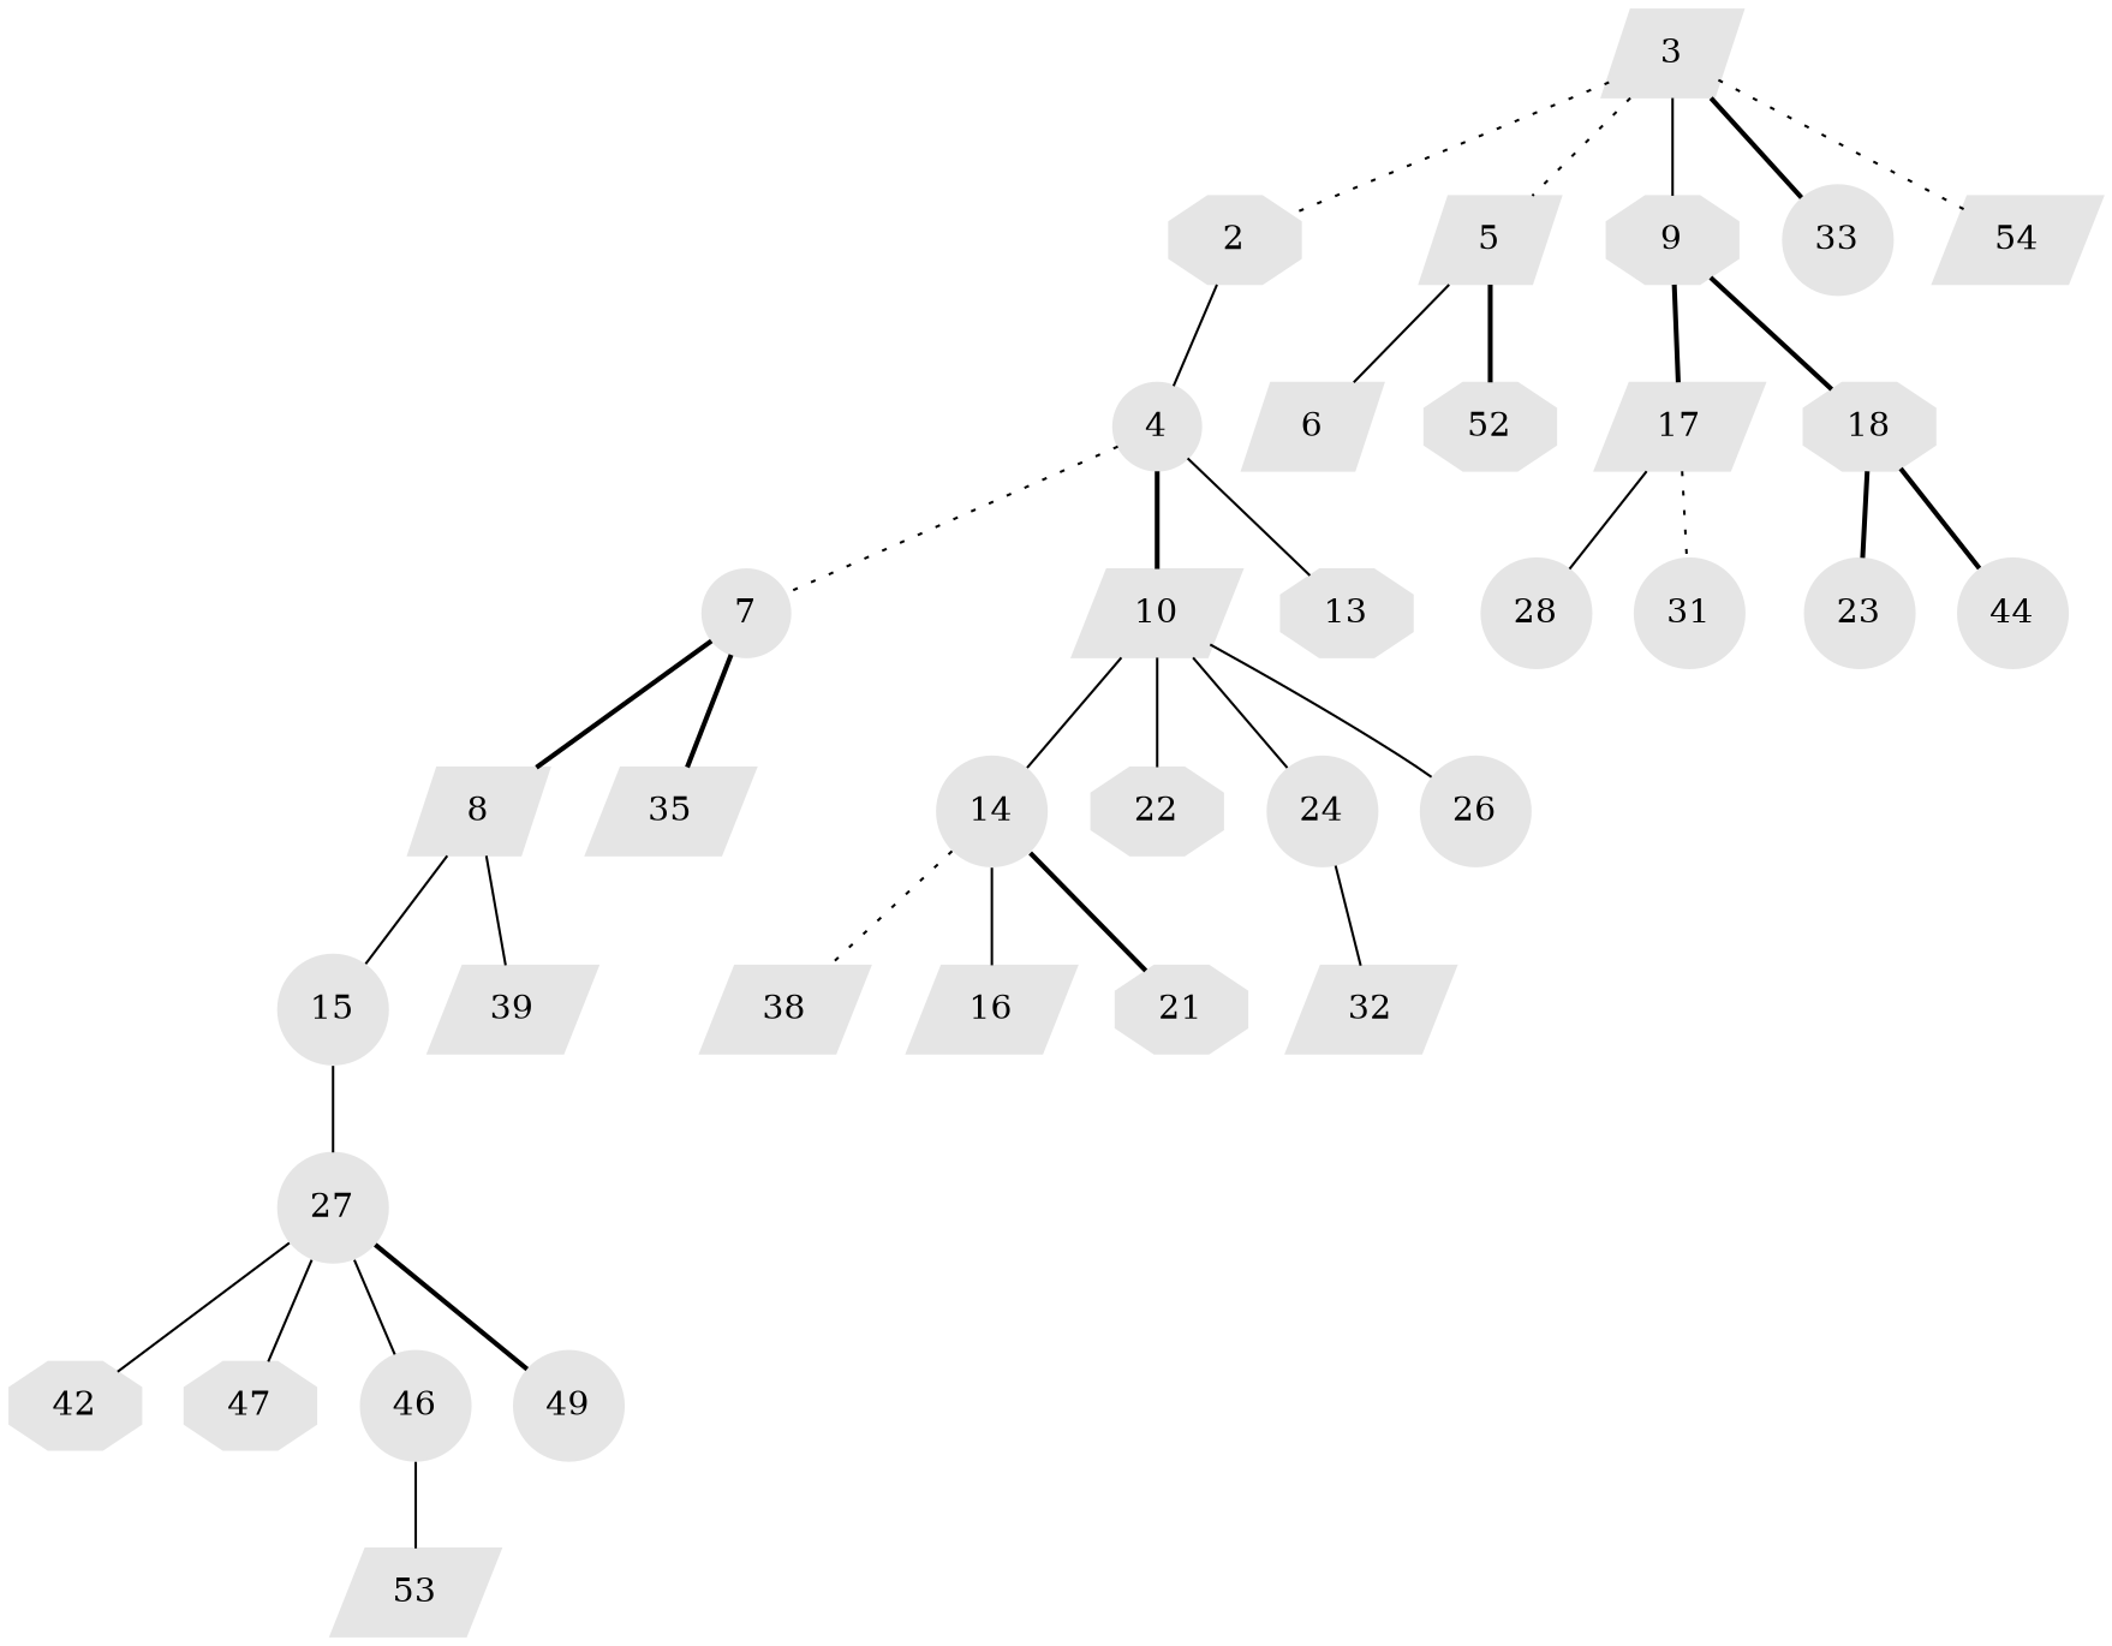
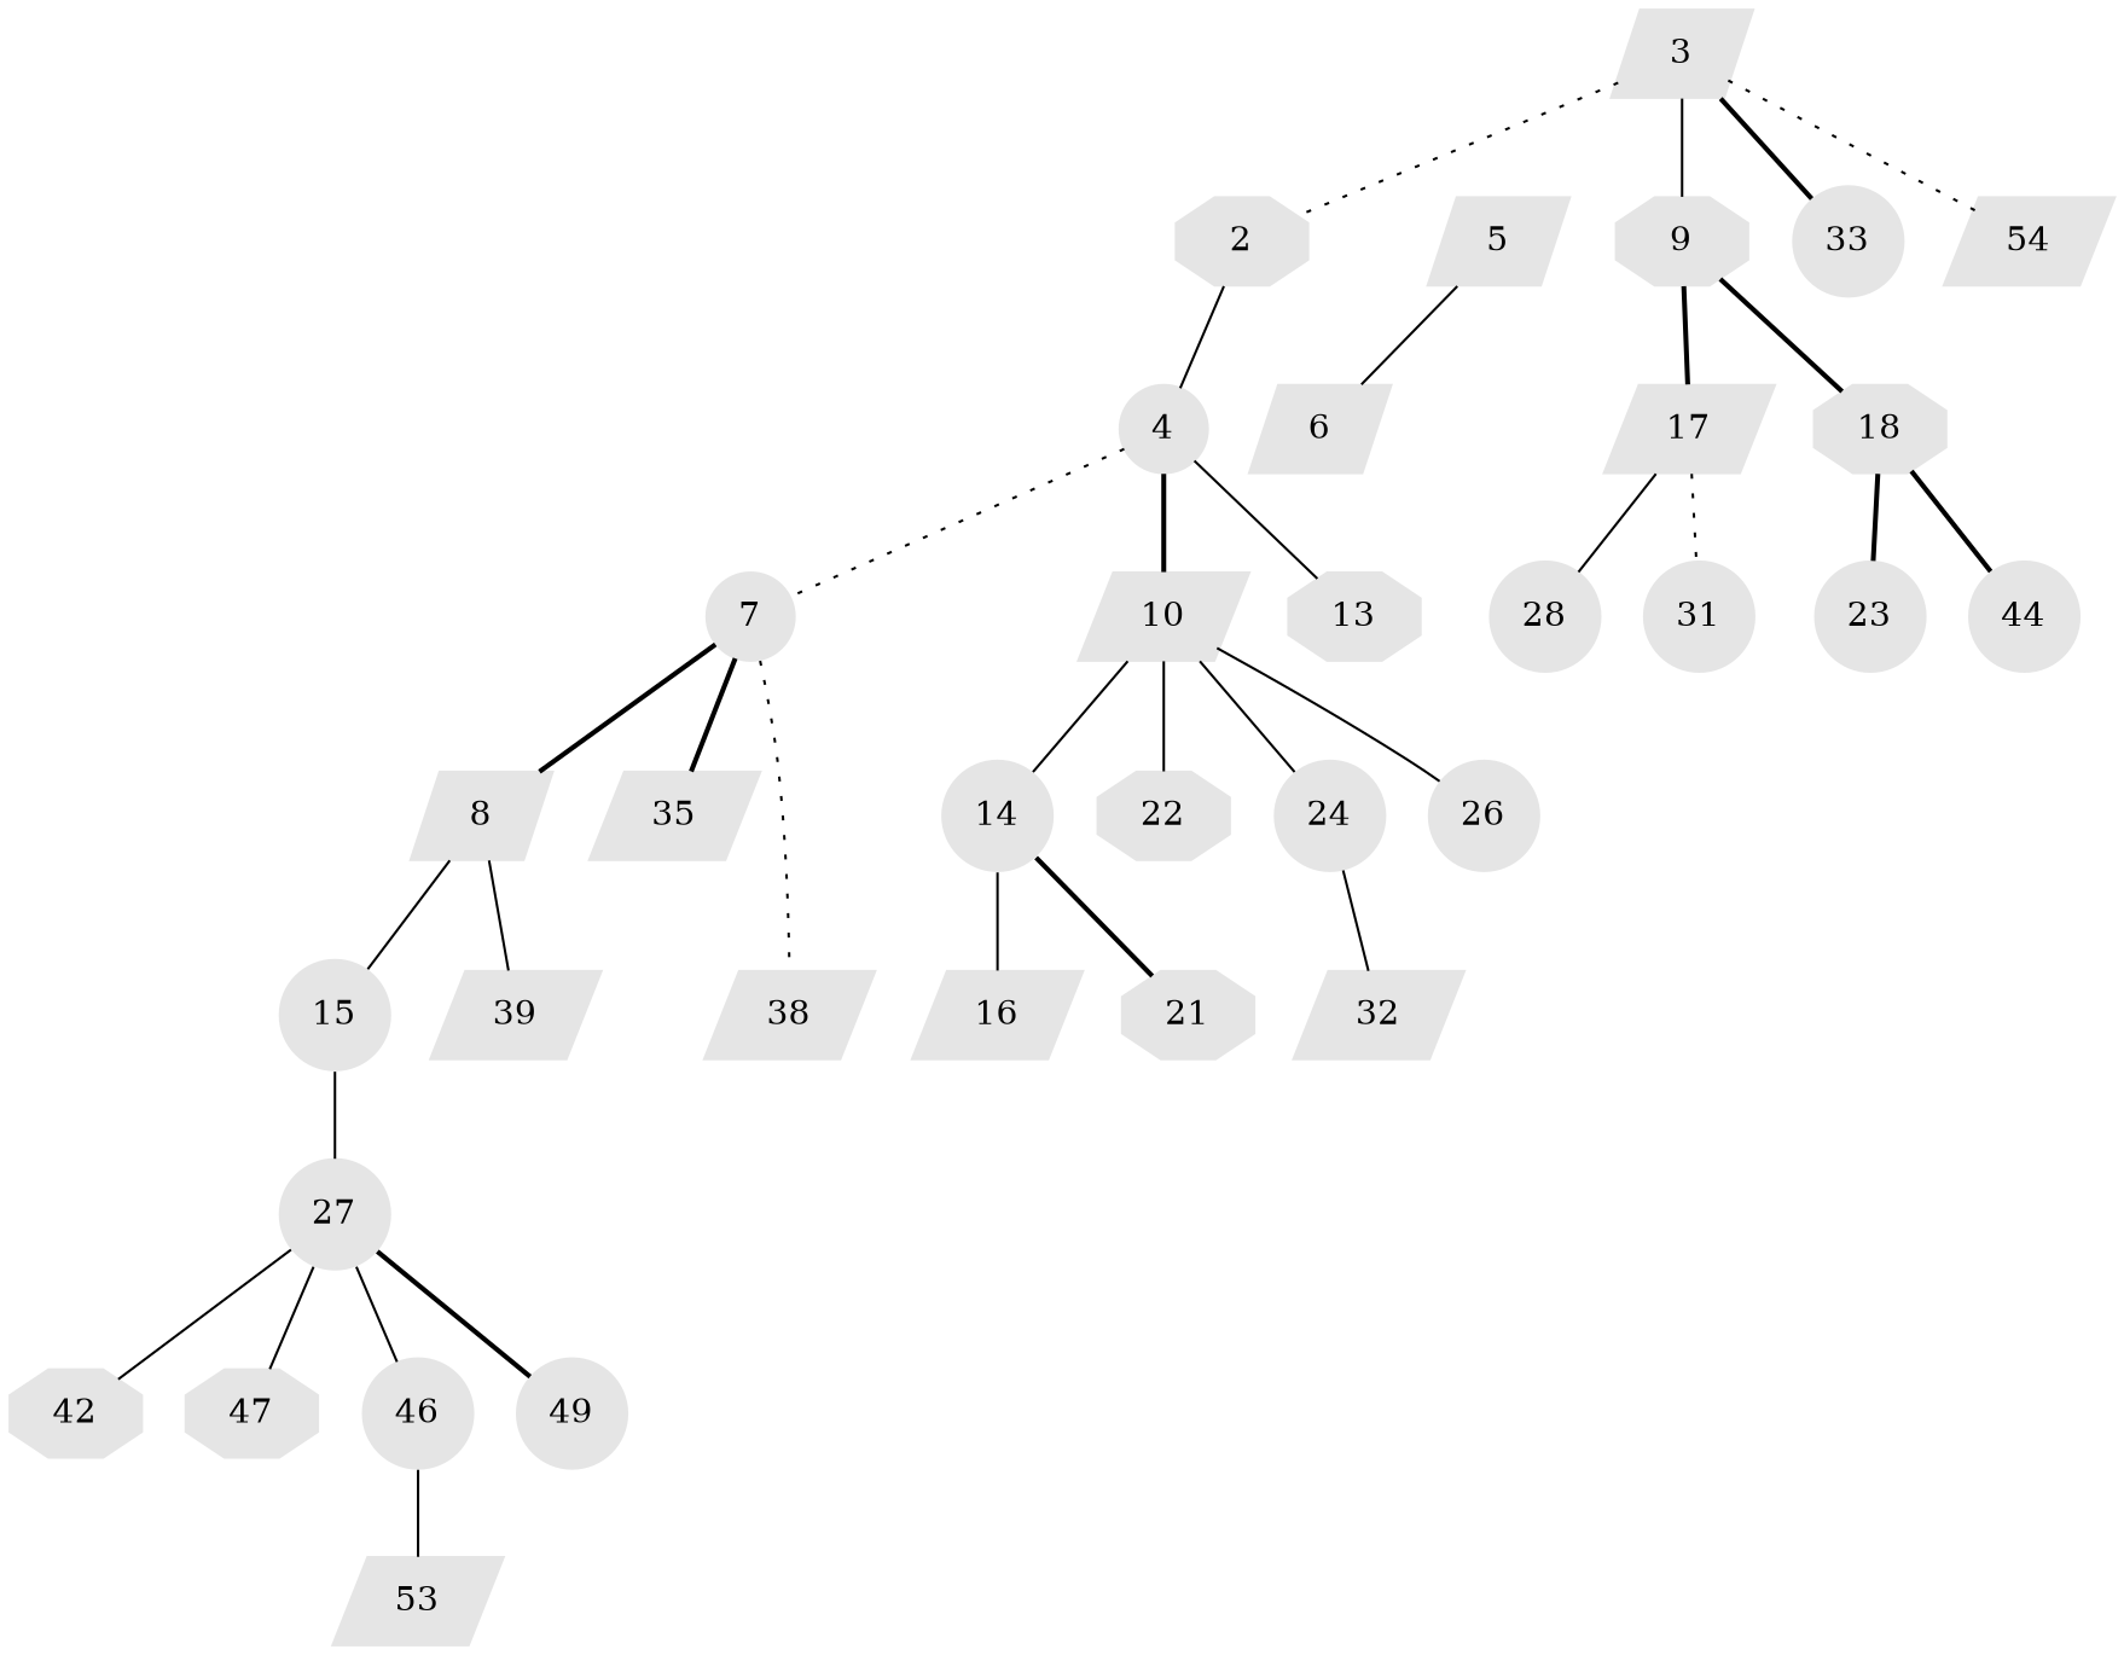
  graph {
    node [color=gray90 shape=circle style=filled]
    edge [style=solid]
    n1 [label=3 shape=parallelogram super="+3"]
    2 [shape=octagon super="+11"]
    5 [shape=parallelogram super="+51"]
    9 [shape=octagon]
    33
    54 [shape=parallelogram]
    4 [super="+48"]
    6 [shape=parallelogram]
-   52 [shape=octagon]
    17 [shape=parallelogram super="+19"]
    18 [shape=octagon super="+20"]
    7
    10 [shape=parallelogram super="+12"]
    13 [shape=octagon]
    8 [shape=parallelogram super="+26"]
    35 [shape=parallelogram super="+37"]
    38 [shape=parallelogram super="+45"]
    14 [super="+30"]
    22 [shape=octagon]
    24 [super="+29"]
    n21 [label=26 super="+34"]
    15 [super="+40"]
    39 [shape=parallelogram]
    27 [super="+36"]
    28
    31
    23
    44 [super="+47"]
    16 [shape=parallelogram super="+41"]
    21 [shape=octagon super="+55"]
    32 [shape=parallelogram]
    42 [shape=octagon]
    n33 [label=47 shape=octagon]
    46 [super="+50"]
    49
    53 [shape=parallelogram]
    n1 -- 2 [style=dotted]
-   n1 -- 5 [style=dotted]
    n1 -- 9
    n1 -- 33 [style=bold]
    n1 -- 54 [style=dotted]
    2 -- 4
    5 -- 6
-   5 -- 52 [style=bold]
    9 -- 17 [style=bold]
    9 -- 18 [style=bold]
    4 -- 7 [style=dotted]
    4 -- 10 [style=bold]
    4 -- 13
    17 -- 28
    17 -- 31 [style=dotted]
    18 -- 23 [style=bold]
    18 -- 44 [style=bold]
    7 -- 8 [style=bold]
    7 -- 35 [style=bold]
-   14 -- 38 [style=dotted]
+   7 -- 38 [style=dotted]
    10 -- 14
    10 -- 22
    10 -- 24
    10 -- n21
    8 -- 15
    8 -- 39
    14 -- 16
    14 -- 21 [style=bold]
    24 -- 32
    15 -- 27
    27 -- 42
    27 -- n33
    27 -- 46
    27 -- 49 [style=bold]
    46 -- 53
  }
